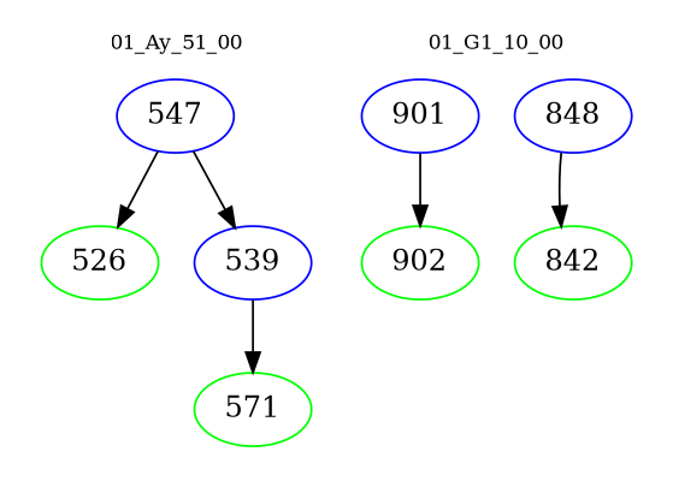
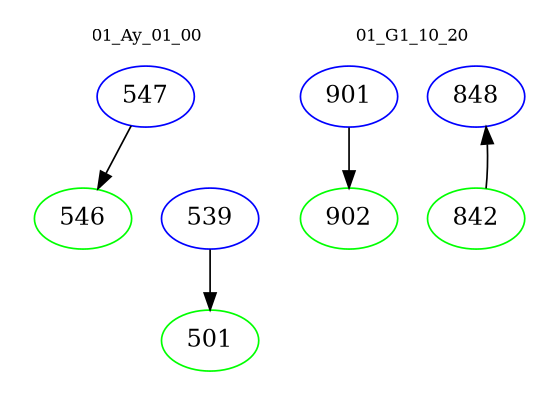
  digraph {
    node [color=blue]
    edge [color=black]
    n1 [label=547]
-   n2 [color=green label=526]
+   n2 [color=green label=546]
    n3 [label=539]
-   n4 [color=green label=571]
+   n4 [color=green label=501]
    n5 [label=848]
    n6 [label=901]
    n7 [color=green label=842]
    n8 [color=green label=902]
    subgraph cluster_1 {
      color=white
      fontsize=10
-     label="01_Ay_51_00"
+     label="01_Ay_01_00"
      n1
      n2
      n3
      n4
    }
    subgraph cluster_2 {
      color=white
      fontsize=10
-     label="01_G1_10_00"
+     label="01_G1_10_20"
      n5
      n6
      n7
      n8
    }
    n1 -> n2
-   n1 -> n3
    n3 -> n4
-   n5 -> n7
+   n7 -> n5
    n6 -> n8
  }
